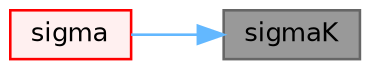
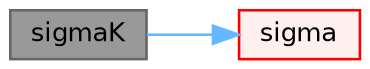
  digraph {
    rankdir=LR
    node [fontname=Helvetica fontsize=10 shape=box style=filled]
    n1 [color=gray40 fillcolor=grey60 fontcolor=black height=0.2 label=sigmaK width=0.4]
    n2 [color=red fillcolor="#FFF0F0" height=0.2 label=sigma width=0.4]
-   n2 -> n1 [color=steelblue1 fontname=Helvetica fontsize=10 labelfontname=Helvetica labelfontsize=10 style=solid]
+   n1 -> n2 [color=steelblue1 fontname=Helvetica fontsize=10 labelfontname=Helvetica labelfontsize=10 style=solid]
  }
